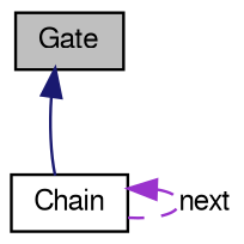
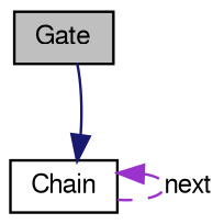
  digraph {
    node [color=black fontname=FreeSans fontsize=10 shape=record]
    edge [dir=back fontname=FreeSans fontsize=10 labelfontname=FreeSans labelfontsize=10]
    n1 [fillcolor=grey75 fontcolor=black height=0.2 label=Gate style=filled width=0.4]
    n2 [height=0.2 label=Chain width=0.4]
-   n1 -> n2 [color=midnightblue style=solid]
+   n2 -> n1 [color=midnightblue style=solid]
    n2 -> n2 [color=darkorchid3 label=next style=dashed]
  }
